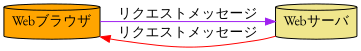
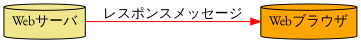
  digraph {
    rankdir=LR
    fontname="EB Garamond"
    node [fontname="EB Garamond" shape=cylinder style=filled]
    edge [fontname="EB Garamond"]
    "Webブラウザ" [fillcolor=orange]
    "Webサーバ" [fillcolor=khaki]
-   "Webブラウザ" -> "Webサーバ" [label="リクエストメッセージ" color=purple]
-   "Webサーバ" -> "Webブラウザ" [label="リクエストメッセージ" color=red]
+   "Webサーバ" -> "Webブラウザ" [label="レスポンスメッセージ" color=red]
  }
